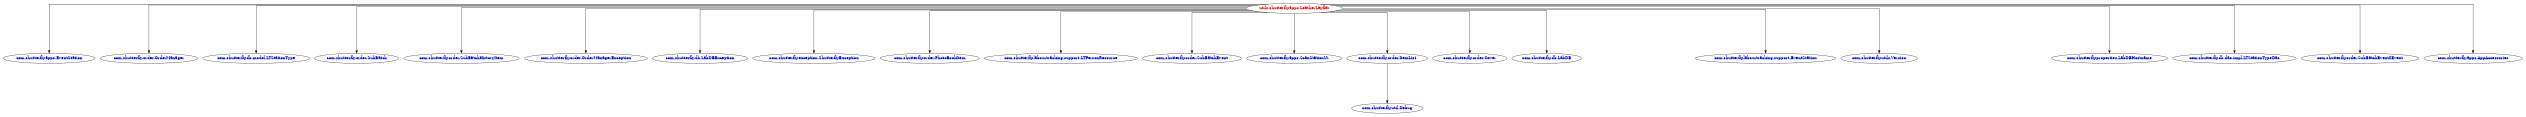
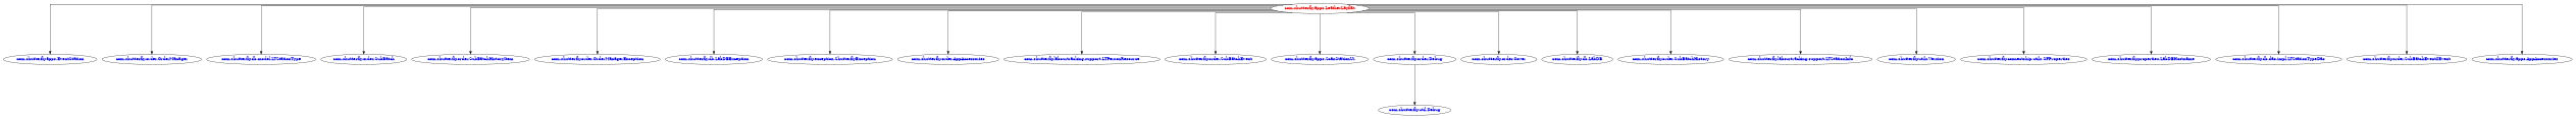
  digraph {
    concentrate=true
    rankdir=TB
    ranksep=2.0
    splines=ortho
    node [fontcolor=blue]
-   "com.shutterfly.apps.LeatherLayflat" [fontcolor=red label="utils.shutterfly.apps.LeatherLayflat"]
+   "com.shutterfly.apps.LeatherLayflat" [fontcolor=red]
    "com.shutterfly.apps.EventStation"
    "com.shutterfly.order.OrderManager"
    "com.shutterfly.db.model.LTStationType"
    "com.shutterfly.order.SubBatch"
    "com.shutterfly.order.SubBatchHistoryItem"
    "com.shutterfly.order.OrderManagerException"
    "com.shutterfly.db.LabDBException"
    "com.shutterfly.exception.ShutterflyException"
-   "com.shutterfly.order.PhotoBookItem"
+   "com.shutterfly.order.PhotoBookItem" [label="com.shutterfly.order.AppAccessories"]
    "com.shutterfly.labourtracking.support.LTPersonResource"
    "com.shutterfly.order.SubBatchEvent"
    "com.shutterfly.apps.ScanStationUi"
-   "com.shutterfly.order.ItemList"
+   "com.shutterfly.order.ItemList" [label="com.shutterfly.order.Debug"]
    "com.shutterfly.order.Cover"
    "com.shutterfly.db.LabDB"
-   "com.shutterfly.labourtracking.support.LTStationInfo" [label="com.shutterfly.labourtracking.support.EventStation"]
+   "com.shutterfly.order.SubBatchHistory"
+   "com.shutterfly.labourtracking.support.LTStationInfo"
    n19 [label="com.shutterfly.utils.Version"]
+   "com.shutterfly.connectship.utils.SFProperties"
    "com.shutterfly.properties.LabDBHostname"
    "com.shutterfly.db.dao.impl.LTStationTypeDao"
    "com.shutterfly.order.SubBatchEvent$Event"
    "com.shutterfly.apps.AppAccessories"
    "com.shutterfly.util.Debug"
    "com.shutterfly.apps.LeatherLayflat" -> "com.shutterfly.apps.EventStation"
    "com.shutterfly.apps.LeatherLayflat" -> "com.shutterfly.order.OrderManager"
    "com.shutterfly.apps.LeatherLayflat" -> "com.shutterfly.db.model.LTStationType"
    "com.shutterfly.apps.LeatherLayflat" -> "com.shutterfly.order.SubBatch"
    "com.shutterfly.apps.LeatherLayflat" -> "com.shutterfly.order.SubBatchHistoryItem"
    "com.shutterfly.apps.LeatherLayflat" -> "com.shutterfly.order.OrderManagerException"
    "com.shutterfly.apps.LeatherLayflat" -> "com.shutterfly.db.LabDBException"
    "com.shutterfly.apps.LeatherLayflat" -> "com.shutterfly.exception.ShutterflyException"
    "com.shutterfly.apps.LeatherLayflat" -> "com.shutterfly.order.PhotoBookItem"
    "com.shutterfly.apps.LeatherLayflat" -> "com.shutterfly.labourtracking.support.LTPersonResource"
    "com.shutterfly.apps.LeatherLayflat" -> "com.shutterfly.order.SubBatchEvent"
    "com.shutterfly.apps.LeatherLayflat" -> "com.shutterfly.apps.ScanStationUi"
    "com.shutterfly.apps.LeatherLayflat" -> "com.shutterfly.order.ItemList"
    "com.shutterfly.apps.LeatherLayflat" -> "com.shutterfly.order.Cover"
    "com.shutterfly.apps.LeatherLayflat" -> "com.shutterfly.db.LabDB"
+   "com.shutterfly.apps.LeatherLayflat" -> "com.shutterfly.order.SubBatchHistory"
    "com.shutterfly.apps.LeatherLayflat" -> "com.shutterfly.labourtracking.support.LTStationInfo"
    "com.shutterfly.apps.LeatherLayflat" -> n19
+   "com.shutterfly.apps.LeatherLayflat" -> "com.shutterfly.connectship.utils.SFProperties"
    "com.shutterfly.apps.LeatherLayflat" -> "com.shutterfly.properties.LabDBHostname"
    "com.shutterfly.apps.LeatherLayflat" -> "com.shutterfly.db.dao.impl.LTStationTypeDao"
    "com.shutterfly.apps.LeatherLayflat" -> "com.shutterfly.order.SubBatchEvent$Event"
    "com.shutterfly.apps.LeatherLayflat" -> "com.shutterfly.apps.AppAccessories"
    "com.shutterfly.order.ItemList" -> "com.shutterfly.util.Debug"
  }
